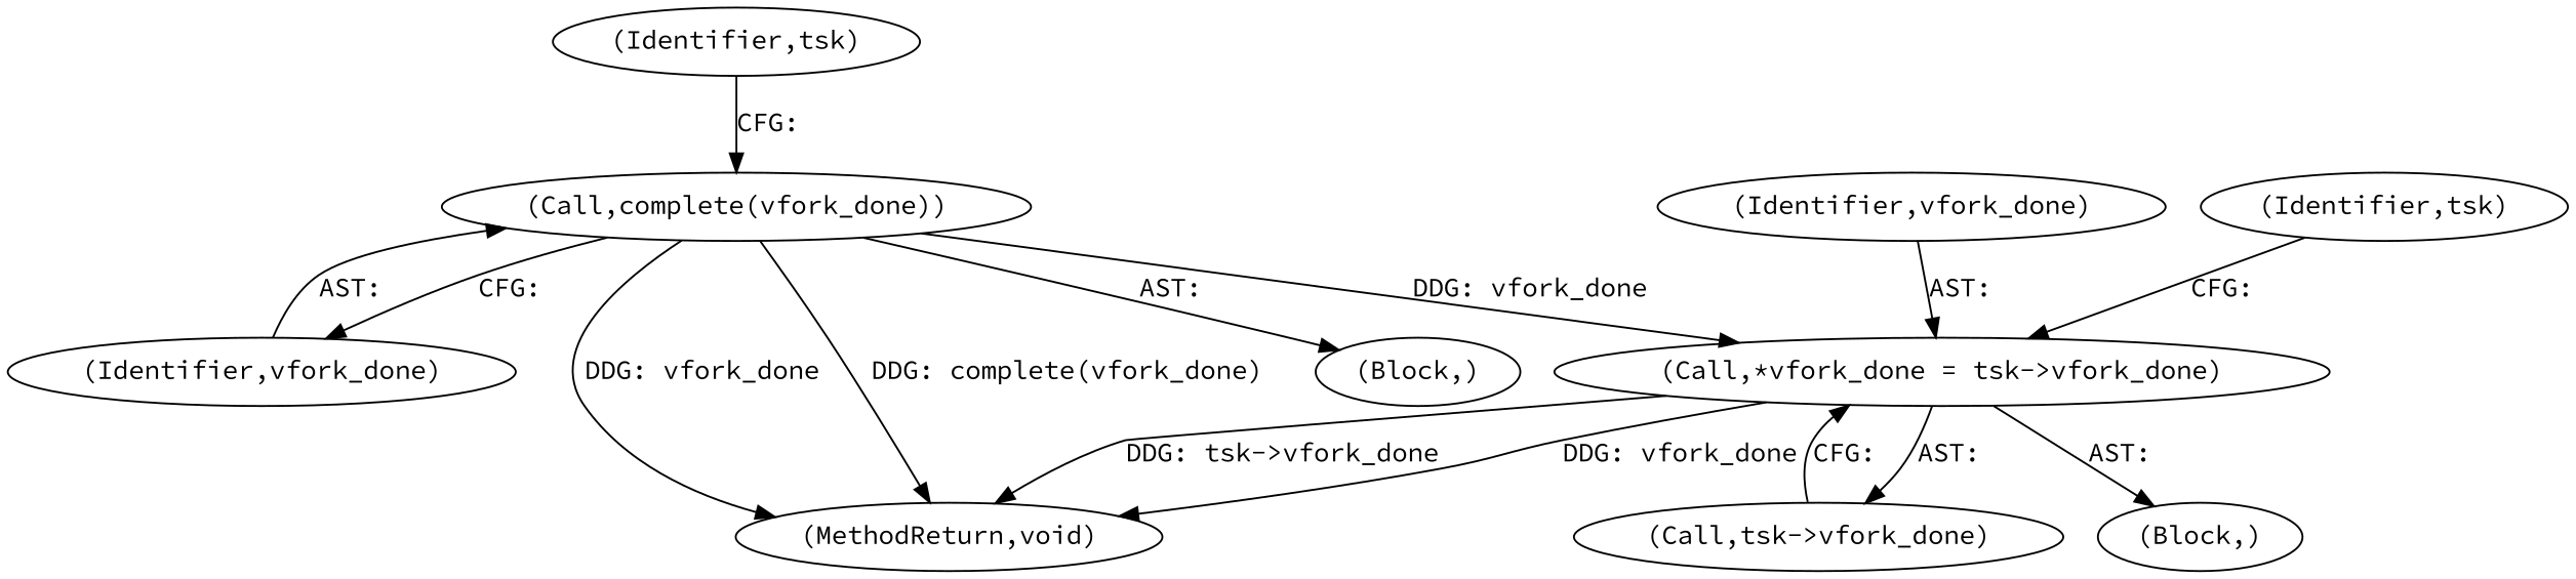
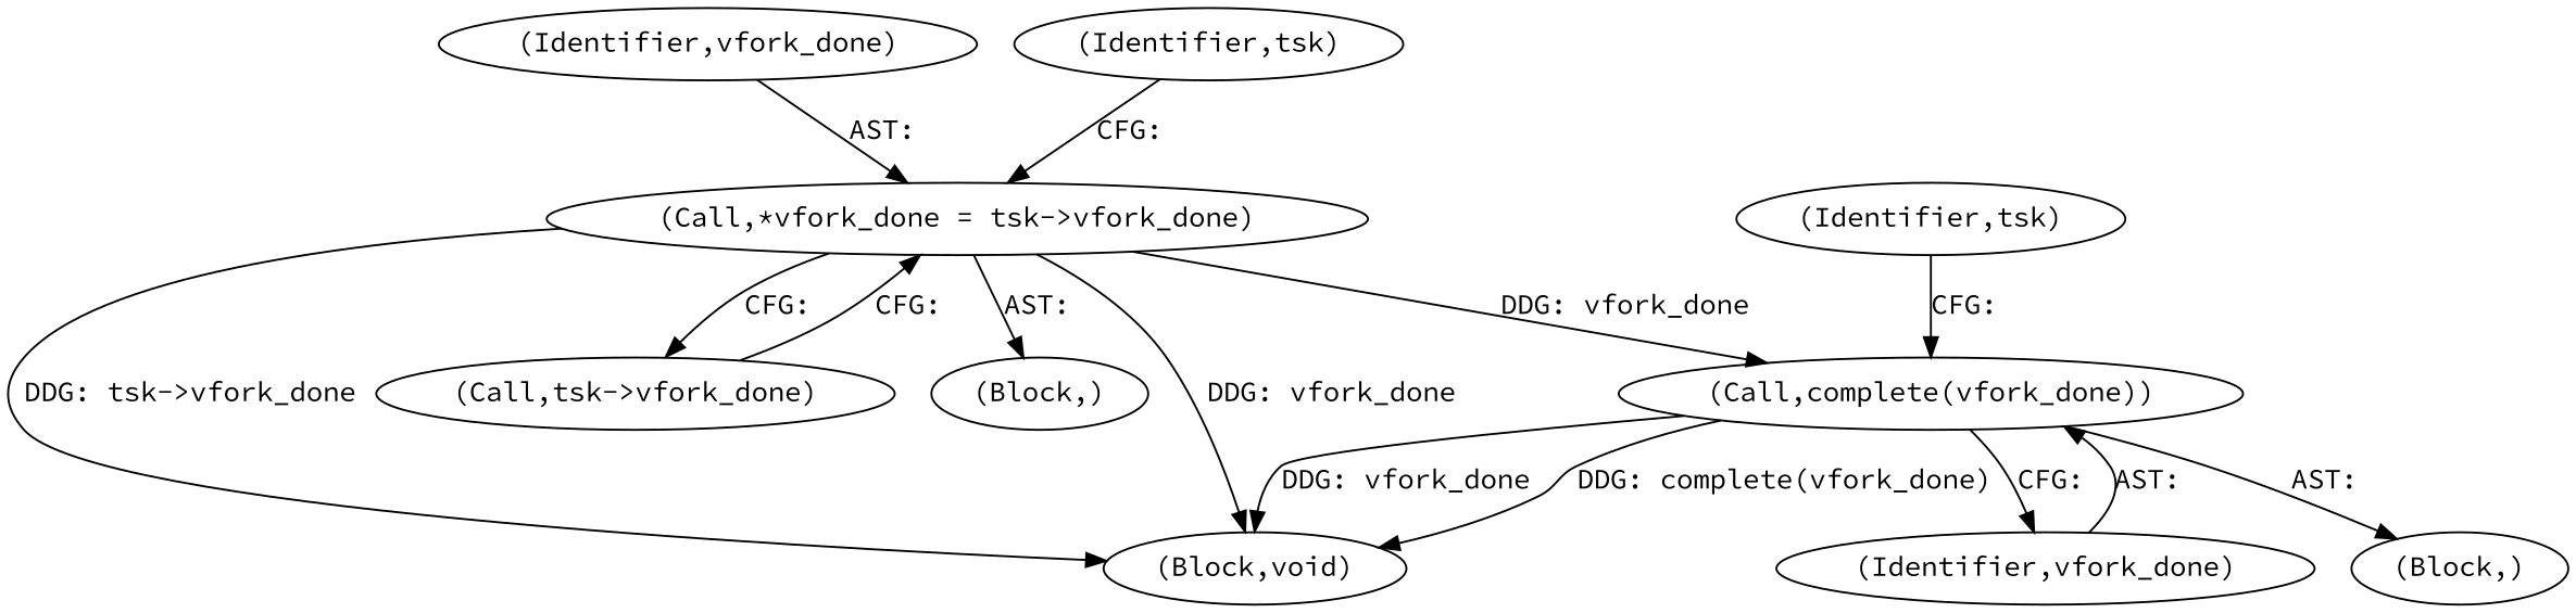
  digraph {
    fontname="Source Code Pro"
    node [fontname="Source Code Pro"]
    edge [fontname="Source Code Pro"]
    n1 [label="(Call,*vfork_done = tsk->vfork_done)"]
    n2 [label="(Call,complete(vfork_done))"]
-   n3 [label="(MethodReturn,void)"]
+   n3 [label="(Block,void)"]
    n4 [label="(Call,tsk->vfork_done)"]
    n5 [label="(Block,)"]
    n6 [label="(Block,)"]
    n7 [label="(Identifier,vfork_done)"]
    n8 [label="(Identifier,vfork_done)"]
    n9 [label="(Identifier,tsk)"]
    n10 [label="(Identifier,tsk)"]
-   n2 -> n1 [label="DDG: vfork_done"]
+   n1 -> n2 [label="DDG: vfork_done"]
    n1 -> n3 [label="DDG: tsk->vfork_done"]
    n1 -> n3 [label="DDG: vfork_done"]
-   n1 -> n4 [label="AST: "]
+   n1 -> n4 [label="CFG: "]
    n1 -> n5 [label="AST: "]
    n2 -> n3 [label="DDG: complete(vfork_done)"]
    n2 -> n3 [label="DDG: vfork_done"]
    n2 -> n6 [label="AST: "]
    n2 -> n7 [label="CFG: "]
    n4 -> n1 [label="CFG: "]
    n7 -> n2 [label="AST: "]
    n8 -> n1 [label="AST: "]
    n9 -> n2 [label="CFG: "]
    n10 -> n1 [label="CFG: "]
  }
